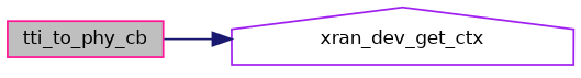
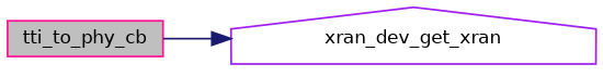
  digraph {
    rankdir=LR
    node [fontname=Helvetica fontsize=10 style=filled]
    n1 [color=deeppink fillcolor=grey75 fontcolor=black height=0.2 label=tti_to_phy_cb shape=box width=0.4]
-   n2 [color=purple fillcolor=white height=0.2 label=xran_dev_get_ctx shape=house width=0.4]
+   n2 [color=purple fillcolor=white height=0.2 label=xran_dev_get_xran shape=house width=0.4]
    n1 -> n2 [color=midnightblue fontname=Helvetica fontsize=10 labelfontname=Helvetica labelfontsize=10 style=solid]
  }
